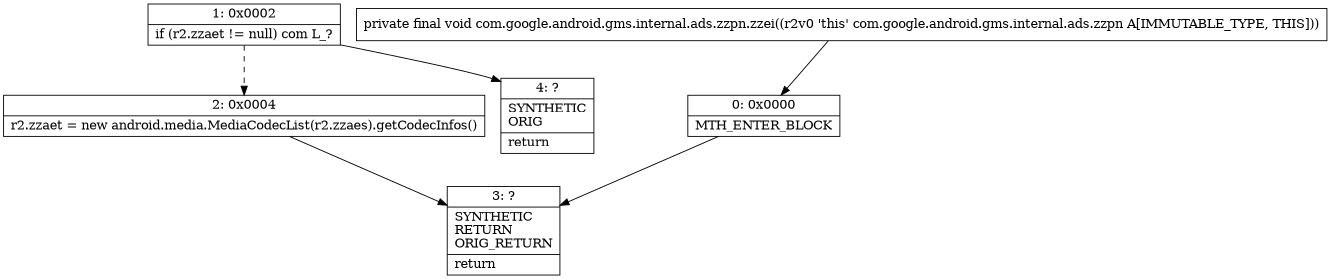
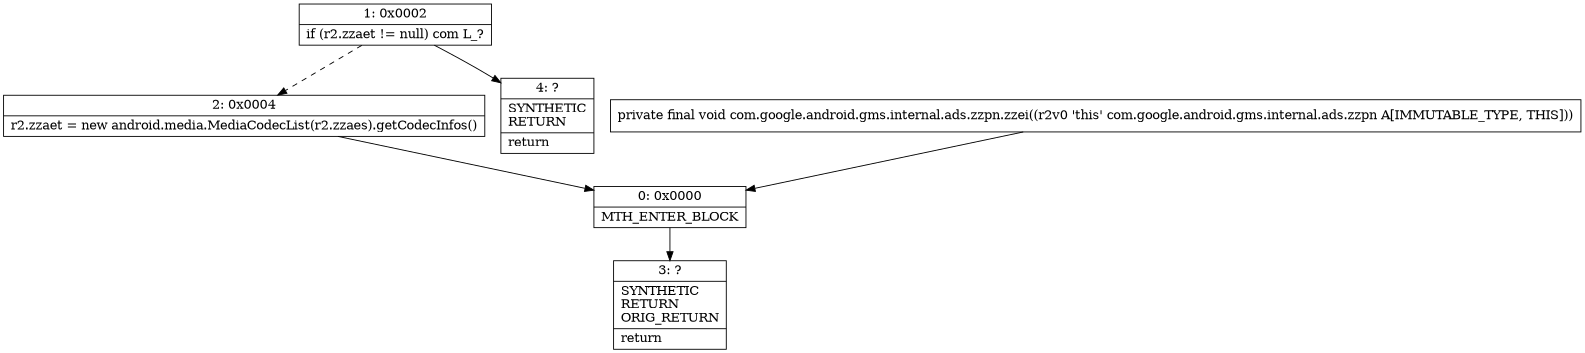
  digraph {
    node [shape=record]
    n1 [label="{0\:\ 0x0000|MTH_ENTER_BLOCK\l}"]
    n2 [label="{3\:\ ?|SYNTHETIC\lRETURN\lORIG_RETURN\l|return\l}"]
    n3 [label="{1\:\ 0x0002|if (r2.zzaet != null) com L_?\l}"]
    n4 [label="{2\:\ 0x0004|r2.zzaet = new android.media.MediaCodecList(r2.zzaes).getCodecInfos()\l}"]
-   n5 [label="{4\:\ ?|SYNTHETIC\lORIG\l|return\l}"]
+   n5 [label="{4\:\ ?|SYNTHETIC\lRETURN\l|return\l}"]
    n6 [label="{private final void com.google.android.gms.internal.ads.zzpn.zzei((r2v0 'this' com.google.android.gms.internal.ads.zzpn A[IMMUTABLE_TYPE, THIS])) }"]
    n1 -> n2
    n3 -> n4 [style=dashed]
    n3 -> n5
-   n4 -> n2
+   n4 -> n1
    n6 -> n1
  }
